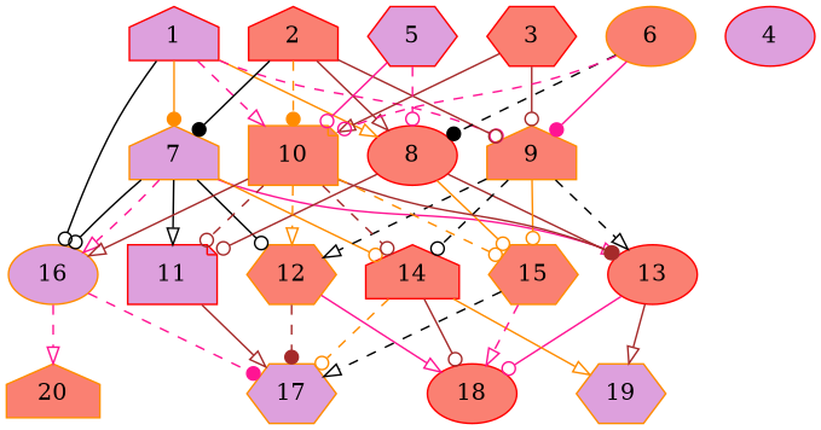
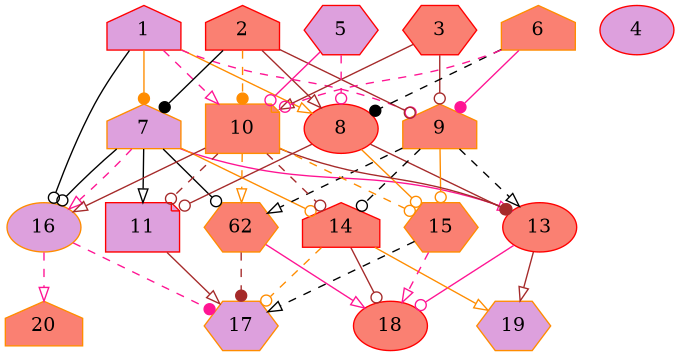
  digraph {
    node [alpha=0.13 color=red fillcolor=salmon shape=house style=filled]
    edge [arrowhead=odot color=brown style=solid]
    1 [alpha=0.03 expect_size=28886016 fillcolor=plum]
    7 [alpha=0.10 color=darkorange expect_size=27314176 fillcolor=plum]
    8 [alpha=0.19 expect_size=29891584 shape=ellipse]
    9 [color=darkorange expect_size=35735552]
    10 [alpha=0.05 color=darkorange expect_size=13137920 shape=note]
    16 [alpha=0.18 color=darkorange expect_size=28158976 fillcolor=plum shape=ellipse]
    11 [alpha=0.15 expect_size=29939712 fillcolor=plum shape=note]
-   12 [alpha=0.16 color=darkorange expect_size=37583872 shape=hexagon]
+   12 [alpha=0.16 color=darkorange expect_size=37583872 shape=hexagon label=62]
    13 [alpha=0.03 expect_size=43246592 shape=ellipse]
    14 [alpha=0.07 expect_size=38547456]
    15 [color=darkorange expect_size=19770368 shape=hexagon]
    17 [alpha=0.05 color=darkorange expect_size=46242816 fillcolor=plum shape=hexagon]
    18 [alpha=0.02 expect_size=23668736 shape=ellipse]
    19 [alpha=0.15 color=darkorange expect_size=21207040 fillcolor=plum shape=hexagon]
    20 [color=darkorange expect_size=5346304]
    2 [alpha=0.02 expect_size=32073728]
    3 [alpha=0.18 expect_size=47791104 shape=hexagon]
    4 [alpha=0.12 expect_size=12502016 fillcolor=plum shape=ellipse]
    5 [alpha=0.04 expect_size=36712448 fillcolor=plum shape=hexagon]
-   6 [alpha=0.08 color=darkorange expect_size=15020032 shape=ellipse]
+   6 [alpha=0.08 color=darkorange expect_size=15020032]
    1 -> 7 [arrowhead=dot color=darkorange]
    1 -> 8 [arrowhead=onormal color=darkorange]
    1 -> 9 [color=deeppink style=dashed]
    1 -> 10 [arrowhead=onormal color=deeppink style=dashed]
    1 -> 16 [color=black]
    7 -> 16 [color=black]
    7 -> 16 [arrowhead=onormal color=deeppink style=dashed]
    7 -> 11 [arrowhead=onormal color=black]
    7 -> 12 [color=black]
    7 -> 13 [arrowhead=onormal color=deeppink]
    7 -> 14 [color=darkorange]
    8 -> 11
    8 -> 13 [arrowhead=dot]
    8 -> 15 [color=darkorange]
    9 -> 12 [arrowhead=onormal color=black style=dashed]
    9 -> 13 [arrowhead=onormal color=black style=dashed]
    9 -> 14 [color=black style=dashed]
    9 -> 15 [color=darkorange]
    10 -> 16 [arrowhead=onormal]
    10 -> 11 [style=dashed]
    10 -> 12 [arrowhead=onormal color=darkorange style=dashed]
    10 -> 13 [arrowhead=dot]
    10 -> 14 [style=dashed]
    10 -> 15 [color=darkorange style=dashed]
    16 -> 17 [arrowhead=dot color=deeppink style=dashed]
    16 -> 20 [arrowhead=onormal color=deeppink style=dashed]
    11 -> 17 [arrowhead=onormal]
    12 -> 17 [arrowhead=dot style=dashed]
    12 -> 18 [arrowhead=onormal color=deeppink]
    13 -> 18 [color=deeppink]
    13 -> 19 [arrowhead=onormal]
    14 -> 17 [color=darkorange style=dashed]
    14 -> 18
    14 -> 19 [arrowhead=onormal color=darkorange]
    15 -> 17 [arrowhead=onormal color=black style=dashed]
    15 -> 18 [arrowhead=onormal color=deeppink style=dashed]
    2 -> 7 [arrowhead=dot color=black]
    2 -> 8 [arrowhead=onormal]
    2 -> 9
    2 -> 10 [arrowhead=dot color=darkorange style=dashed]
    3 -> 9
    3 -> 10 [arrowhead=onormal]
    5 -> 8 [color=deeppink style=dashed]
    5 -> 10 [color=deeppink]
    6 -> 8 [arrowhead=dot color=black style=dashed]
    6 -> 9 [arrowhead=dot color=deeppink]
    6 -> 10 [color=deeppink style=dashed]
  }
